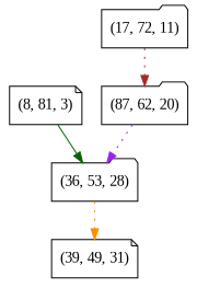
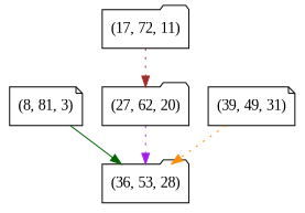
  digraph {
    fontname="Liberation Serif"
    node [fontname="Liberation Serif" shape=folder]
    edge [fontname="Liberation Serif" style=dotted]
    "(8, 81, 3)" [shape=note]
    "(36, 53, 28)"
    "(17, 72, 11)"
-   "(27, 62, 20)" [label="(87, 62, 20)"]
+   "(27, 62, 20)"
    "(39, 49, 31)" [shape=note]
    "(8, 81, 3)" -> "(36, 53, 28)" [color=darkgreen style=solid]
-   "(36, 53, 28)" -> "(39, 49, 31)" [color=darkorange]
+   "(39, 49, 31)" -> "(36, 53, 28)" [color=darkorange]
    "(17, 72, 11)" -> "(27, 62, 20)" [color=brown]
    "(27, 62, 20)" -> "(36, 53, 28)" [color=purple]
  }
